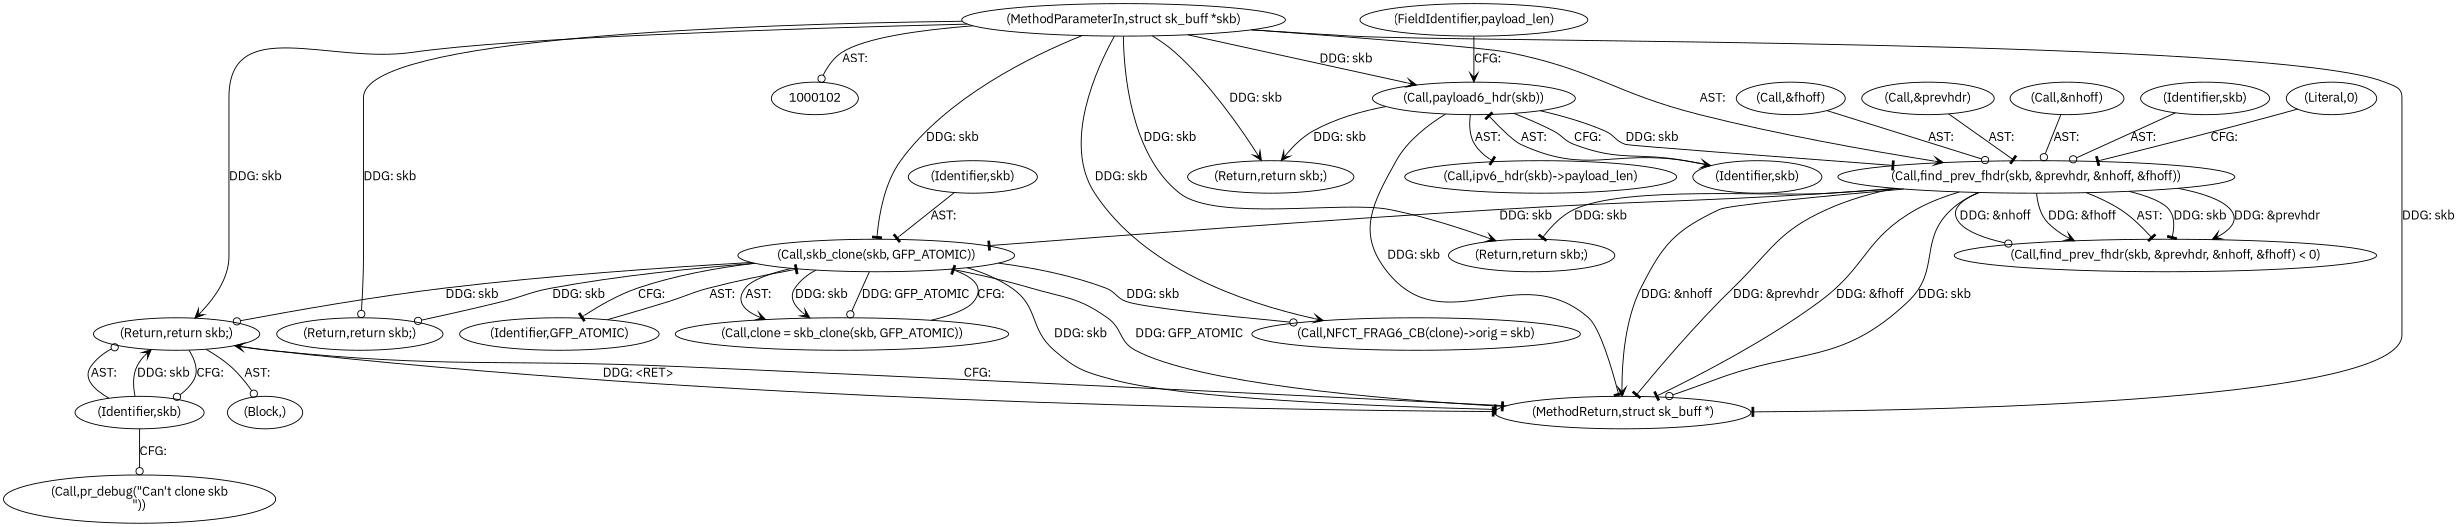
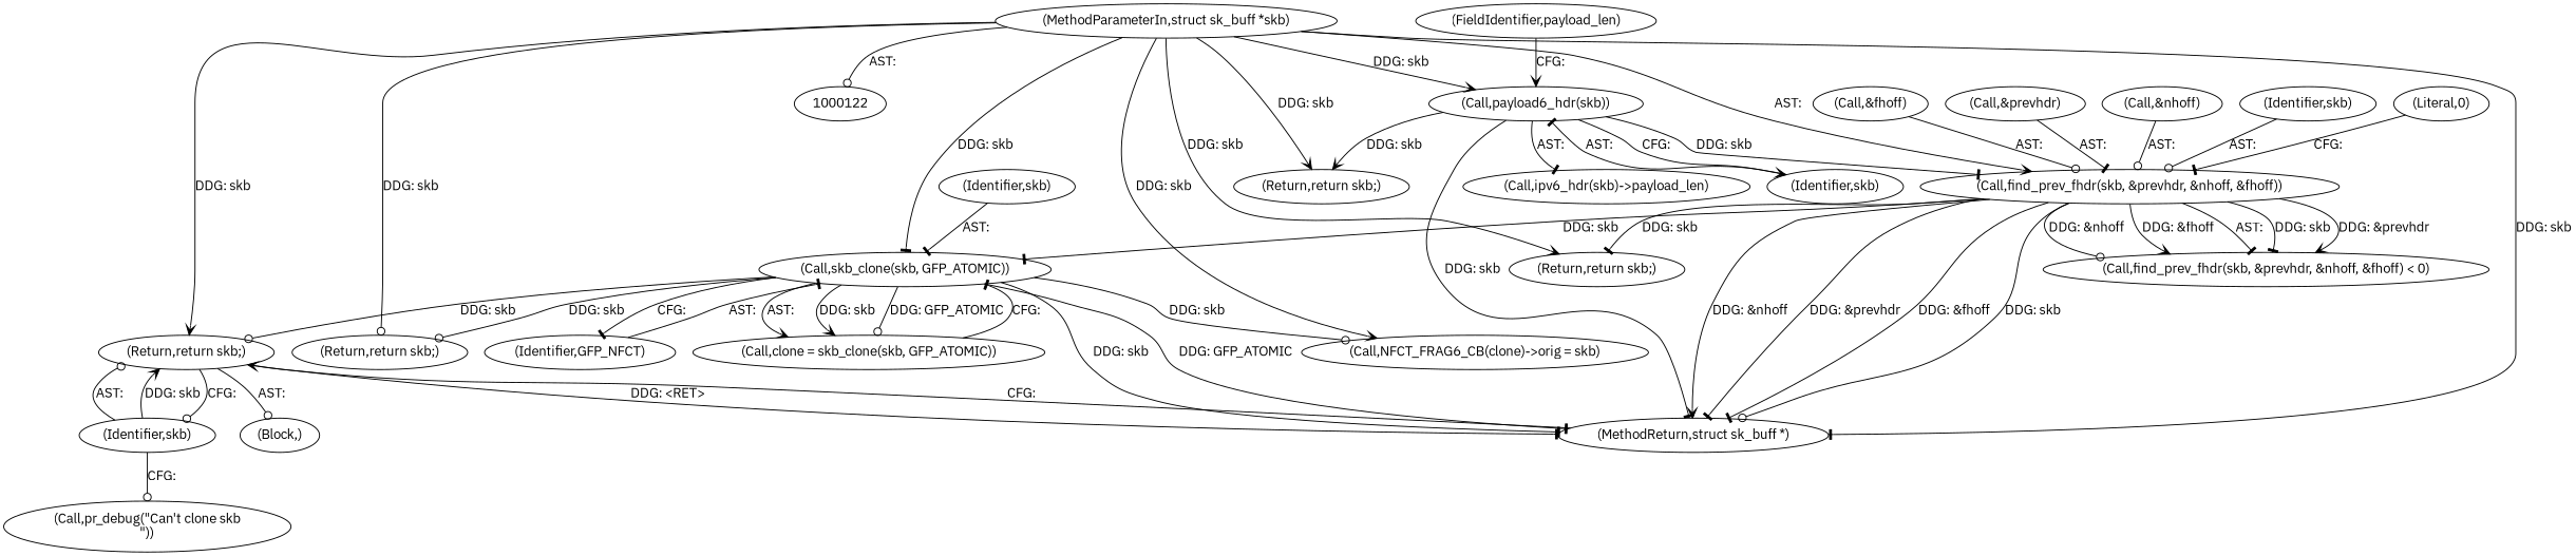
  digraph {
    fontname="IBM Plex Sans"
    node [fontname="IBM Plex Sans"]
    edge [arrowhead=tee fontname="IBM Plex Sans"]
    n1 [label="(Return,return skb;)"]
    n2 [label="(Identifier,skb)"]
    n3 [label="(Block,)"]
    n4 [label="(MethodReturn,struct sk_buff *)"]
    n5 [label="(Call,pr_debug(\"Can't clone skb\n\"))"]
    n6 [label="(Call,skb_clone(skb, GFP_ATOMIC))"]
    n7 [label="(Return,return skb;)"]
    n8 [label="(Call,clone = skb_clone(skb, GFP_ATOMIC))"]
    n9 [label="(Call,NFCT_FRAG6_CB(clone)->orig = skb)"]
-   n10 [label="(Identifier,GFP_ATOMIC)"]
+   n10 [label="(Identifier,GFP_NFCT)"]
    n11 [label="(Call,find_prev_fhdr(skb, &prevhdr, &nhoff, &fhoff))"]
    n12 [label="(Call,find_prev_fhdr(skb, &prevhdr, &nhoff, &fhoff) < 0)"]
    n13 [label="(Return,return skb;)"]
    n14 [label="(Call,&fhoff)"]
    n15 [label="(Call,payload6_hdr(skb))"]
    n16 [label="(Return,return skb;)"]
    n17 [label="(Call,ipv6_hdr(skb)->payload_len)"]
    n18 [label="(Identifier,skb)"]
    n19 [label="(MethodParameterIn,struct sk_buff *skb)"]
-   1000102
+   1000102 [label=1000122]
    n21 [label="(Call,&prevhdr)"]
    n22 [label="(FieldIdentifier,payload_len)"]
    n23 [label="(Identifier,skb)"]
    n24 [label="(Call,&nhoff)"]
    n25 [label="(Identifier,skb)"]
    n26 [label="(Literal,0)"]
    n1 -> n2 [arrowhead=odot label="CFG: "]
    n1 -> n3 [arrowhead=odot label="AST: "]
    n1 -> n4 [label="DDG: <RET>"]
    n2 -> n1 [arrowhead=odot label="AST: "]
    n2 -> n1 [arrowhead=vee label="DDG: skb"]
    n2 -> n5 [arrowhead=odot label="CFG: "]
    n4 -> n1 [arrowhead=vee label="CFG: "]
    n6 -> n1 [arrowhead=odot label="DDG: skb"]
    n6 -> n4 [label="DDG: skb"]
    n6 -> n4 [label="DDG: GFP_ATOMIC"]
    n6 -> n7 [arrowhead=odot label="DDG: skb"]
    n6 -> n8 [arrowhead=vee label="AST: "]
    n6 -> n8 [arrowhead=vee label="DDG: skb"]
    n6 -> n8 [arrowhead=odot label="DDG: GFP_ATOMIC"]
    n6 -> n9 [arrowhead=odot label="DDG: skb"]
    n6 -> n10 [label="CFG: "]
    n8 -> n6 [label="CFG: "]
    n10 -> n6 [label="AST: "]
    n11 -> n4 [arrowhead=vee label="DDG: &nhoff"]
    n11 -> n4 [label="DDG: &prevhdr"]
    n11 -> n4 [label="DDG: &fhoff"]
    n11 -> n4 [arrowhead=odot label="DDG: skb"]
    n11 -> n6 [label="DDG: skb"]
    n11 -> n12 [label="AST: "]
    n11 -> n12 [label="DDG: skb"]
    n11 -> n12 [arrowhead=vee label="DDG: &prevhdr"]
    n11 -> n12 [arrowhead=odot label="DDG: &nhoff"]
    n11 -> n12 [arrowhead=vee label="DDG: &fhoff"]
    n11 -> n13 [label="DDG: skb"]
    n14 -> n11 [arrowhead=odot label="AST: "]
    n15 -> n4 [label="DDG: skb"]
    n15 -> n11 [label="DDG: skb"]
    n15 -> n16 [arrowhead=vee label="DDG: skb"]
    n15 -> n17 [label="AST: "]
    n15 -> n18 [arrowhead=vee label="CFG: "]
    n18 -> n15 [label="AST: "]
    n19 -> n1 [arrowhead=vee label="DDG: skb"]
    n19 -> n4 [label="DDG: skb"]
    n19 -> n6 [label="DDG: skb"]
    n19 -> n7 [arrowhead=odot label="DDG: skb"]
    n19 -> n9 [arrowhead=vee label="DDG: skb"]
    n19 -> n11 [arrowhead=vee label="AST: "]
    n19 -> n13 [arrowhead=vee label="DDG: skb"]
    n19 -> n15 [arrowhead=vee label="DDG: skb"]
    n19 -> n16 [arrowhead=vee label="DDG: skb"]
    n19 -> 1000102 [arrowhead=odot label="AST: "]
    n21 -> n11 [label="AST: "]
    n22 -> n15 [arrowhead=vee label="CFG: "]
    n23 -> n6 [label="AST: "]
    n24 -> n11 [arrowhead=odot label="AST: "]
    n25 -> n11 [arrowhead=odot label="AST: "]
    n26 -> n11 [label="CFG: "]
  }
